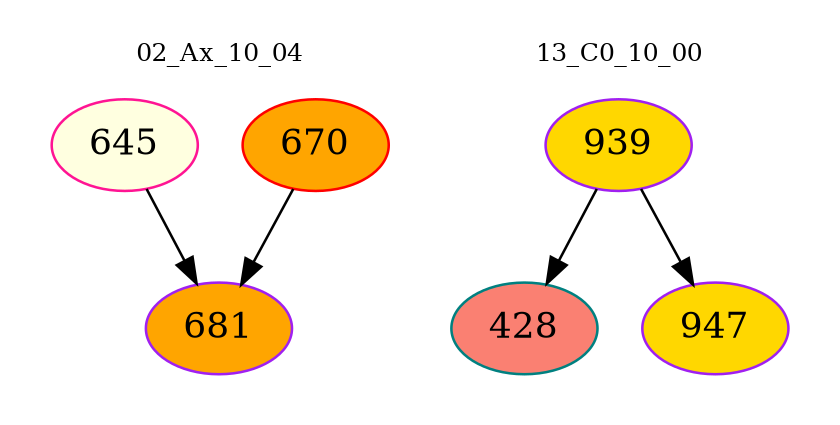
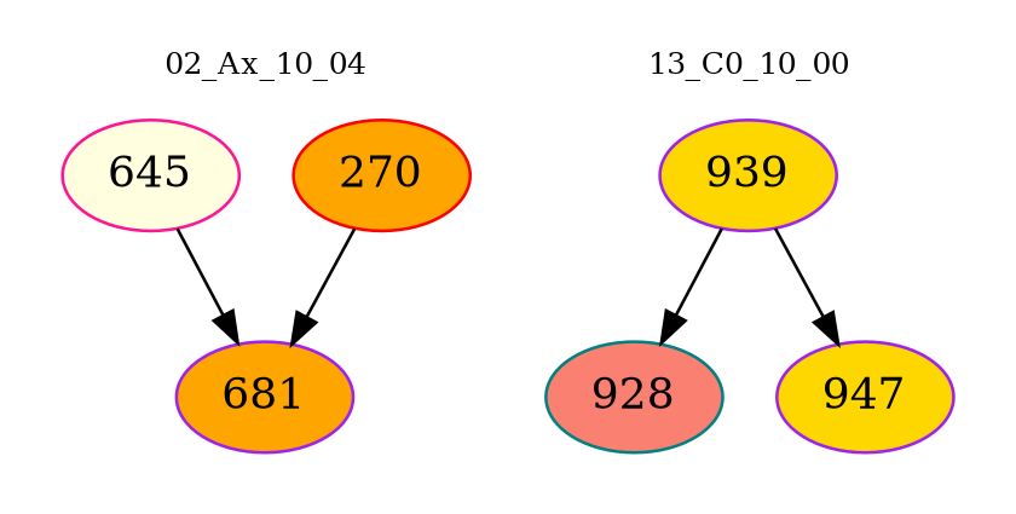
  digraph {
    node [color=purple fillcolor=orange style=filled]
    edge [color=black]
-   n1 [color=red label=670]
+   n1 [color=red label=270]
    n2 [label=681]
    n3 [color=deeppink fillcolor=lightyellow label=645]
    n4 [fillcolor=gold label=939]
-   n5 [color=teal fillcolor=salmon label=428]
+   n5 [color=teal fillcolor=salmon label=928]
    n6 [fillcolor=gold label=947]
    subgraph cluster_1 {
      color=white
      fontsize=10
      label="02_Ax_10_04"
      n1
      n2
      n3
    }
    subgraph cluster_2 {
      color=white
      fontsize=10
      label="13_C0_10_00"
      n4
      n5
      n6
    }
    n1 -> n2
    n3 -> n2
    n4 -> n5
    n4 -> n6
  }
